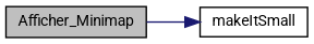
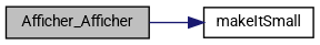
  digraph {
    rankdir=LR
    node [color=black fontname=Roboto fontsize=10 shape=record style=filled]
-   n1 [fillcolor=grey75 fontcolor=black height=0.2 label=Afficher_Minimap width=0.4]
+   n1 [fillcolor=grey75 fontcolor=black height=0.2 label=Afficher_Afficher width=0.4]
    n2 [fillcolor=white height=0.2 label=makeItSmall width=0.4]
    n1 -> n2 [color=midnightblue fontname=Roboto fontsize=10 labelfontname=Roboto labelfontsize=10 style=solid]
  }
